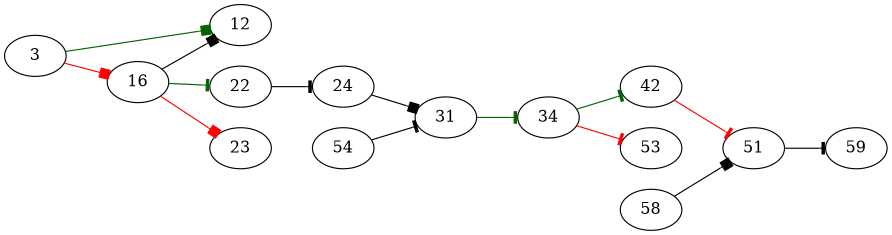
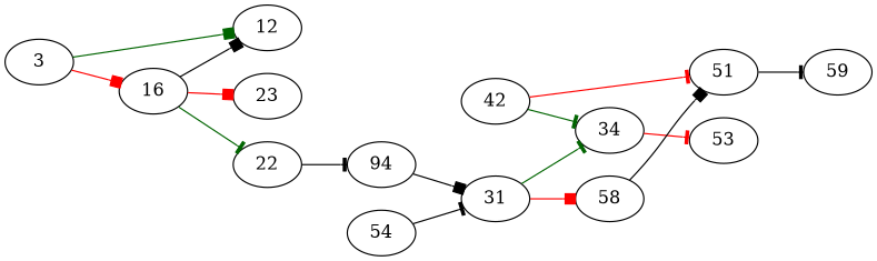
  strict digraph {
    rankdir=LR
    edge [arrowhead=tee]
    3 [entry=true]
    12
    16
    22
    23
-   24
+   24 [label=94]
    31
    34
    58
    42
    53
    51
    59
    54
    3 -> 12 [arrowhead=box color=darkgreen cond=true]
    3 -> 16 [arrowhead=box color=red cond=false]
    16 -> 12 [arrowhead=box]
    16 -> 22 [color=darkgreen cond=true]
    16 -> 23 [arrowhead=box color=red cond=false]
    22 -> 24
    24 -> 31 [arrowhead=box]
    31 -> 34 [color=darkgreen cond=true]
-   34 -> 42 [color=darkgreen cond=true]
+   31 -> 58 [arrowhead=box color=red cond=false]
+   42 -> 34 [color=darkgreen cond=true]
    34 -> 53 [color=red cond=false]
    58 -> 51 [arrowhead=box]
    42 -> 51 [color=red cond=true]
    51 -> 59
    54 -> 31
  }
